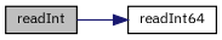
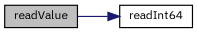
  digraph {
    rankdir=LR
    fontname="IBM Plex Sans"
    node [color=black fontname="IBM Plex Sans" fontsize=10 shape=record style=filled]
-   n1 [fillcolor=grey75 fontcolor=black height=0.2 label=readInt width=0.4]
+   n1 [fillcolor=grey75 fontcolor=black height=0.2 label=readValue width=0.4]
    n2 [fillcolor=white height=0.2 label=readInt64 width=0.4]
    n1 -> n2 [color=midnightblue fontname="IBM Plex Sans" fontsize=10 labelfontname=Helvetica labelfontsize=10 style=solid]
  }
